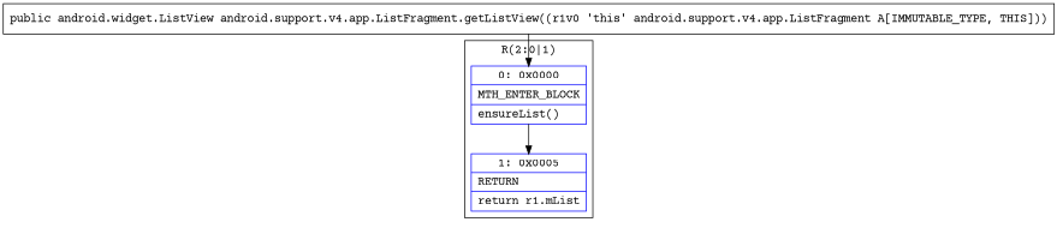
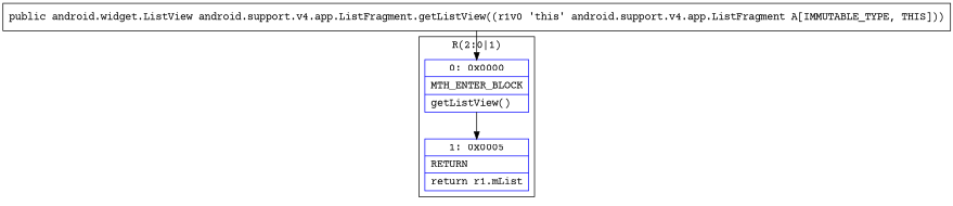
  digraph {
    fontname="Courier Prime"
    node [color=blue shape=record fontname="Courier Prime"]
    edge [fontname="Courier Prime"]
-   n1 [label="{0\:\ 0x0000|MTH_ENTER_BLOCK\l|ensureList()\l}"]
+   n1 [label="{0\:\ 0x0000|MTH_ENTER_BLOCK\l|getListView()\l}"]
    n2 [label="{1\:\ 0x0005|RETURN\l|return r1.mList\l}"]
    n3 [label="{public android.widget.ListView android.support.v4.app.ListFragment.getListView((r1v0 'this' android.support.v4.app.ListFragment A[IMMUTABLE_TYPE, THIS])) }" color=""]
    subgraph cluster_1 {
      label="R(2:0|1)"
      n1
      n2
    }
    n1 -> n2
    n3 -> n1
  }
